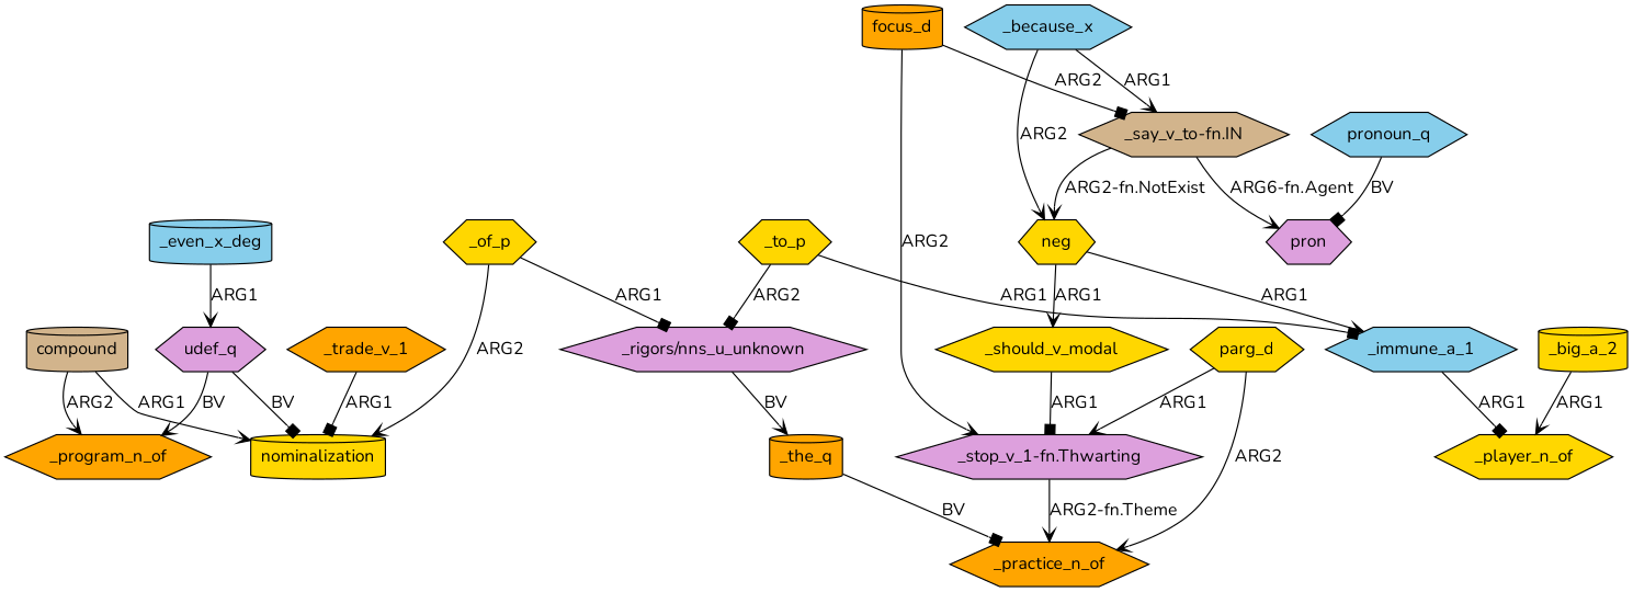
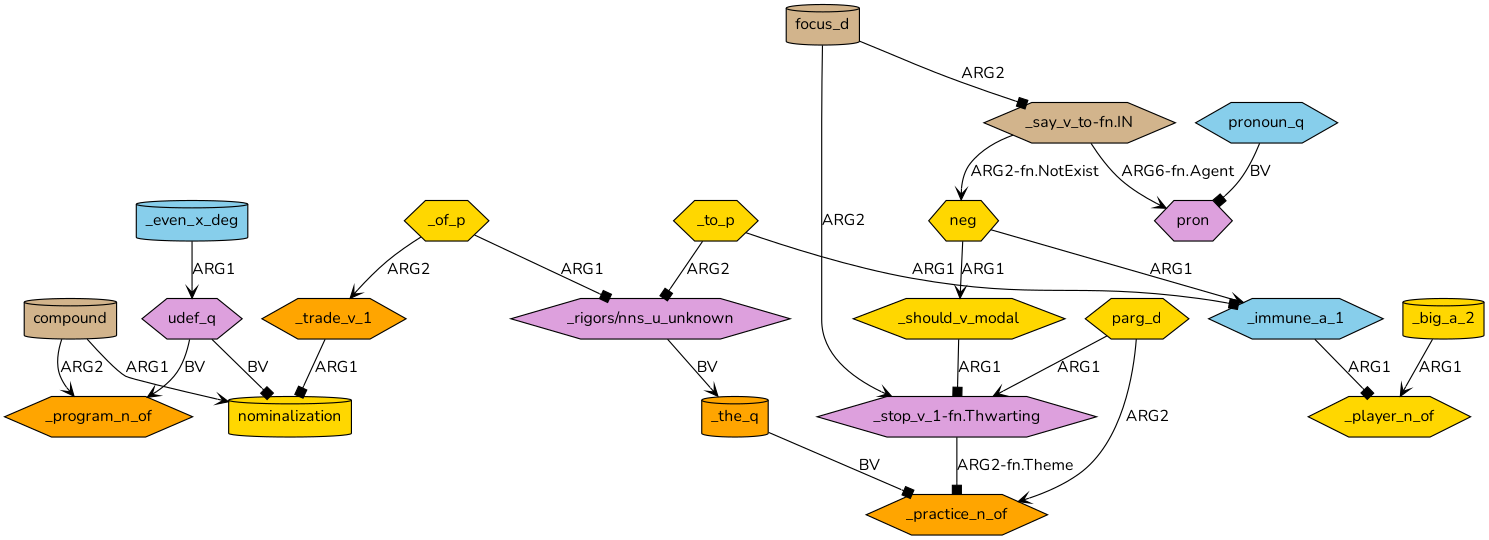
  digraph {
    fontname=Nunito
    node [fillcolor=gold fontname=Nunito shape=hexagon style=filled]
    edge [arrowhead=vee fontname=Nunito]
    compound [fillcolor=tan shape=cylinder]
    _program_n_of [fillcolor=orange]
    nominalization [shape=cylinder]
    _immune_a_1 [fillcolor=skyblue]
    _player_n_of
    neg
    _should_v_modal
    "_stop_v_1-fn.Thwarting" [fillcolor=plum]
    _practice_n_of [fillcolor=orange]
    _even_x_deg [fillcolor=skyblue shape=cylinder]
    udef_q [fillcolor=plum]
-   focus_d [fillcolor=orange shape=cylinder]
+   focus_d [fillcolor=tan shape=cylinder]
    "_say_v_to-fn.IN" [fillcolor=tan]
    pron [fillcolor=plum]
    parg_d
    n16 [label=_big_a_2 shape=cylinder]
    _trade_v_1 [fillcolor=orange]
    _of_p
    "_rigors/nns_u_unknown" [fillcolor=plum]
    _the_q [fillcolor=orange shape=cylinder]
-   _because_x [fillcolor=skyblue]
    pronoun_q [fillcolor=skyblue]
    _to_p
    compound -> _program_n_of [label=ARG2]
    compound -> nominalization [label=ARG1]
    _immune_a_1 -> _player_n_of [arrowhead=box label=ARG1]
    neg -> _immune_a_1 [label=ARG1]
    neg -> _should_v_modal [label=ARG1]
    _should_v_modal -> "_stop_v_1-fn.Thwarting" [arrowhead=box label=ARG1]
-   "_stop_v_1-fn.Thwarting" -> _practice_n_of [label="ARG2-fn.Theme"]
+   "_stop_v_1-fn.Thwarting" -> _practice_n_of [arrowhead=box label="ARG2-fn.Theme"]
    _even_x_deg -> udef_q [label=ARG1]
    udef_q -> _program_n_of [label=BV]
    udef_q -> nominalization [arrowhead=box label=BV]
    focus_d -> "_stop_v_1-fn.Thwarting" [label=ARG2]
    focus_d -> "_say_v_to-fn.IN" [arrowhead=box label=ARG2]
    "_say_v_to-fn.IN" -> neg [label="ARG2-fn.NotExist"]
    "_say_v_to-fn.IN" -> pron [label="ARG6-fn.Agent"]
    parg_d -> "_stop_v_1-fn.Thwarting" [label=ARG1]
    parg_d -> _practice_n_of [label=ARG2]
    n16 -> _player_n_of [label=ARG1]
    _trade_v_1 -> nominalization [arrowhead=box label=ARG1]
-   _of_p -> nominalization [label=ARG2]
+   _of_p -> _trade_v_1 [label=ARG2]
    _of_p -> "_rigors/nns_u_unknown" [arrowhead=box label=ARG1]
    "_rigors/nns_u_unknown" -> _the_q [label=BV]
    _the_q -> _practice_n_of [arrowhead=box label=BV]
-   _because_x -> neg [label=ARG2]
-   _because_x -> "_say_v_to-fn.IN" [label=ARG1]
    pronoun_q -> pron [arrowhead=box label=BV]
    _to_p -> _immune_a_1 [arrowhead=box label=ARG1]
    _to_p -> "_rigors/nns_u_unknown" [arrowhead=box label=ARG2]
  }
